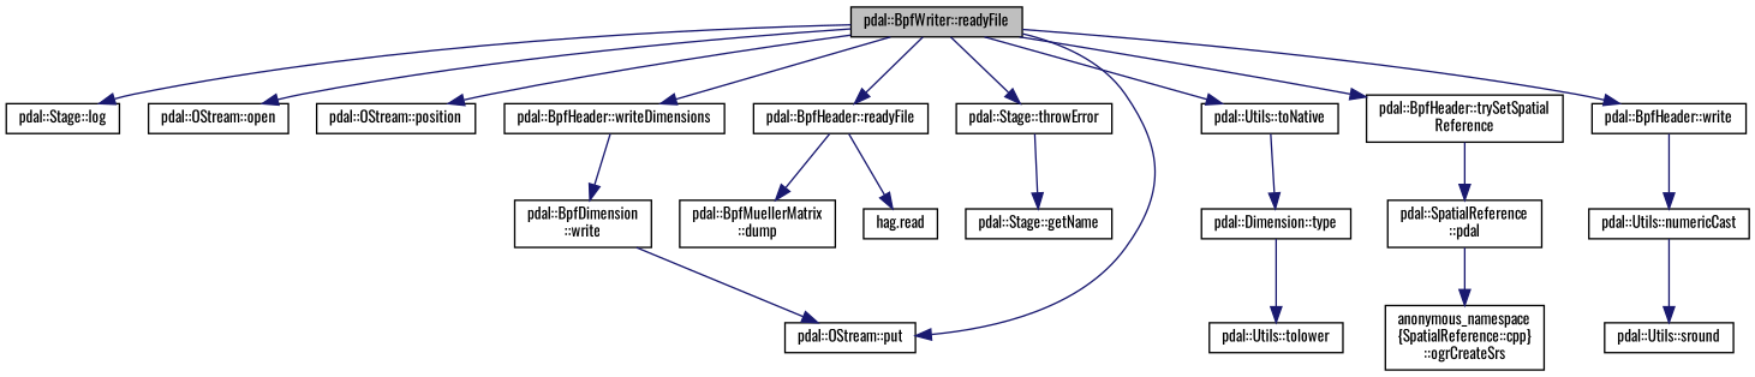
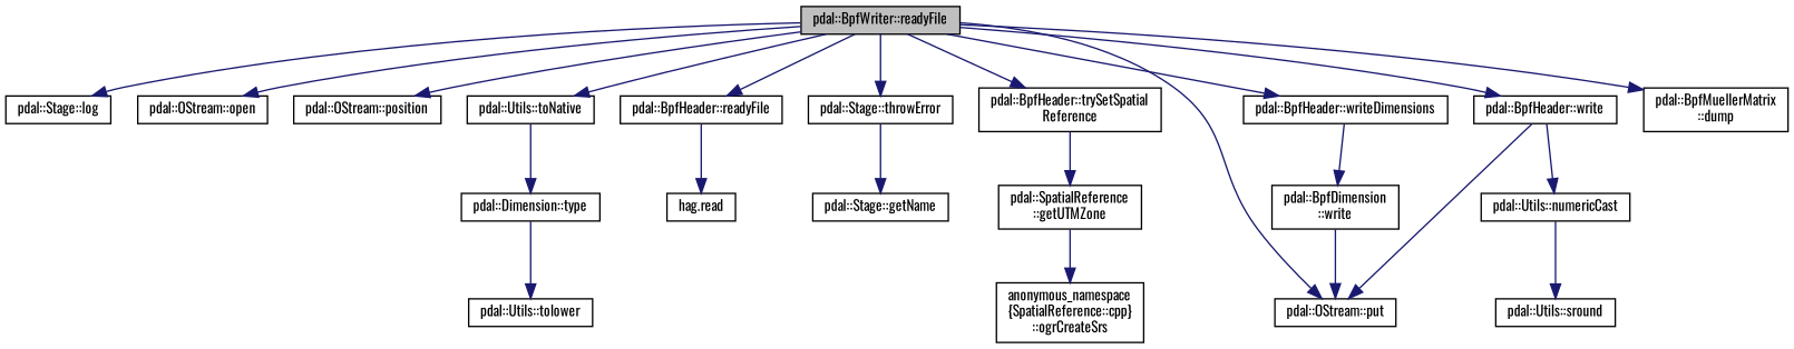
  digraph {
    fontname=Oswald
    rankdir=TB
    node [color=black fillcolor=white fontname=Oswald fontsize=10 shape=record style=filled]
    edge [color=midnightblue fontname=Oswald fontsize=10 labelfontname=Helvetica labelfontsize=10 style=solid]
    n1 [fillcolor=grey75 fontcolor=black height=0.2 label="pdal::BpfWriter::readyFile" width=0.4]
    n2 [height=0.2 label="pdal::Stage::log" width=0.4]
    n3 [height=0.2 label="pdal::OStream::open" width=0.4]
    n4 [height=0.2 label="pdal::OStream::position" width=0.4]
    n5 [height=0.2 label="pdal::OStream::put" width=0.4]
    n6 [height=0.2 label="pdal::BpfHeader::readyFile" width=0.4]
    n7 [height=0.2 label="pdal::Stage::throwError" width=0.4]
    n8 [height=0.2 label="pdal::Utils::toNative" width=0.4]
    n9 [height=0.2 label="pdal::BpfHeader::trySetSpatial\lReference" width=0.4]
    n10 [height=0.2 label="pdal::BpfHeader::write" width=0.4]
    n11 [height=0.2 label="pdal::BpfHeader::writeDimensions" width=0.4]
    n12 [height=0.2 label="pdal::BpfMuellerMatrix\l::dump" width=0.4]
    n13 [height=0.2 label="hag.read" width=0.4]
    n14 [height=0.2 label="pdal::Stage::getName" width=0.4]
    n15 [height=0.2 label="pdal::Dimension::type" width=0.4]
-   n16 [height=0.2 label="pdal::SpatialReference\l::pdal" width=0.4]
+   n16 [height=0.2 label="pdal::SpatialReference\l::getUTMZone" width=0.4]
    n17 [height=0.2 label="pdal::Utils::numericCast" width=0.4]
    n18 [height=0.2 label="pdal::BpfDimension\l::write" width=0.4]
    n19 [height=0.2 label="pdal::Utils::tolower" width=0.4]
    n20 [height=0.2 label="anonymous_namespace\l\{SpatialReference::cpp\}\l::ogrCreateSrs" width=0.4]
    n21 [height=0.2 label="pdal::Utils::sround" width=0.4]
    n1 -> n2
    n1 -> n3
    n1 -> n4
    n1 -> n5
    n1 -> n6
    n1 -> n7
    n1 -> n8
    n1 -> n9
    n1 -> n10
    n1 -> n11
-   n6 -> n12
+   n1 -> n12
    n6 -> n13
    n7 -> n14
    n8 -> n15
    n9 -> n16
+   n10 -> n5
    n10 -> n17
    n11 -> n18
    n15 -> n19
    n16 -> n20
    n17 -> n21
    n18 -> n5
  }
